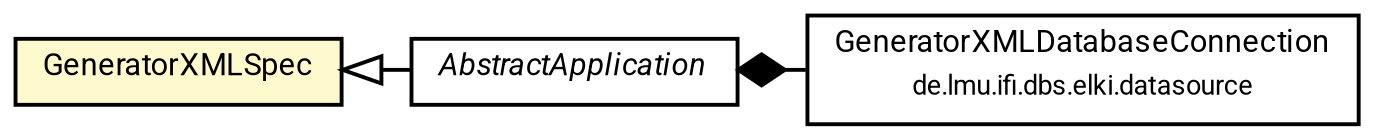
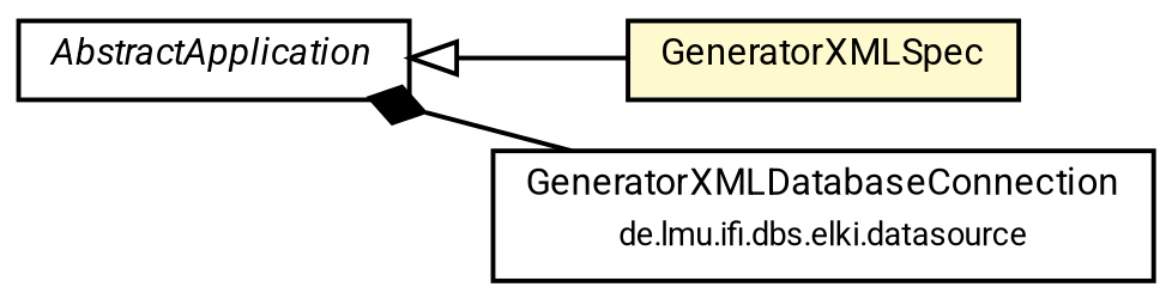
  digraph {
    nodesep=0.15
    rankdir=LR
    ranksep=0.25
    node [fontcolor=black fontname=Roboto fontsize=8 margin=0 shape=plaintext]
    edge [color=black dir=back fontname=Roboto fontsize=7 labelfontname=Roboto labelfontsize=7]
    n1 [height=0 label=<<table title="de.lmu.ifi.dbs.elki.application.AbstractApplication" border="0" cellborder="1" cellspacing="0" cellpadding="2" href="AbstractApplication.html" target="_parent"> 		<tr><td><table border="0" cellspacing="0" cellpadding="1"> 		<tr><td align="center" balign="center"> <font face="Roboto"><i>AbstractApplication</i></font> </td></tr> 		</table></td></tr> 		</table>> width=0]
    n2 [height=0 label=<<table title="de.lmu.ifi.dbs.elki.application.GeneratorXMLSpec" border="0" cellborder="1" cellspacing="0" cellpadding="2" bgcolor="lemonChiffon" href="GeneratorXMLSpec.html" target="_parent"> 		<tr><td><table border="0" cellspacing="0" cellpadding="1"> 		<tr><td align="center" balign="center"> <font face="Roboto">GeneratorXMLSpec</font> </td></tr> 		</table></td></tr> 		</table>> width=0]
    n3 [height=0 label=<<table title="de.lmu.ifi.dbs.elki.datasource.GeneratorXMLDatabaseConnection" border="0" cellborder="1" cellspacing="0" cellpadding="2" href="../datasource/GeneratorXMLDatabaseConnection.html" target="_parent"> 		<tr><td><table border="0" cellspacing="0" cellpadding="1"> 		<tr><td align="center" balign="center"> <font face="Roboto">GeneratorXMLDatabaseConnection</font> </td></tr> 		<tr><td align="center" balign="center"> <font face="Roboto" point-size="7.0">de.lmu.ifi.dbs.elki.datasource</font> </td></tr> 		</table></td></tr> 		</table>> width=0]
-   n2 -> n1 [arrowtail=empty weight=10]
+   n1 -> n2 [arrowtail=empty weight=10]
    n1 -> n3 [arrowhead=none arrowtail=diamond weight=6]
  }
